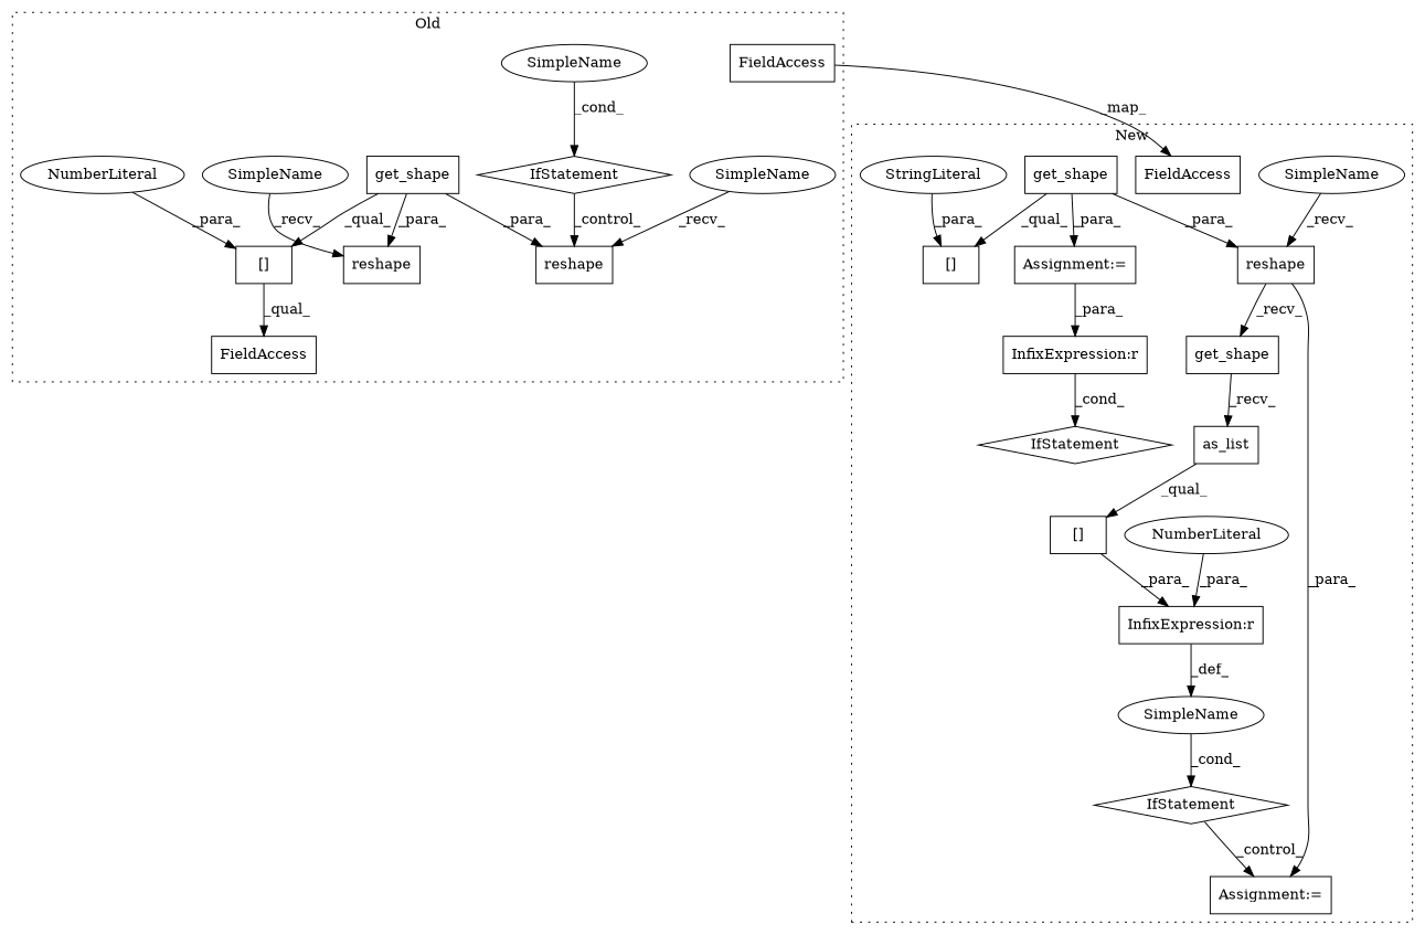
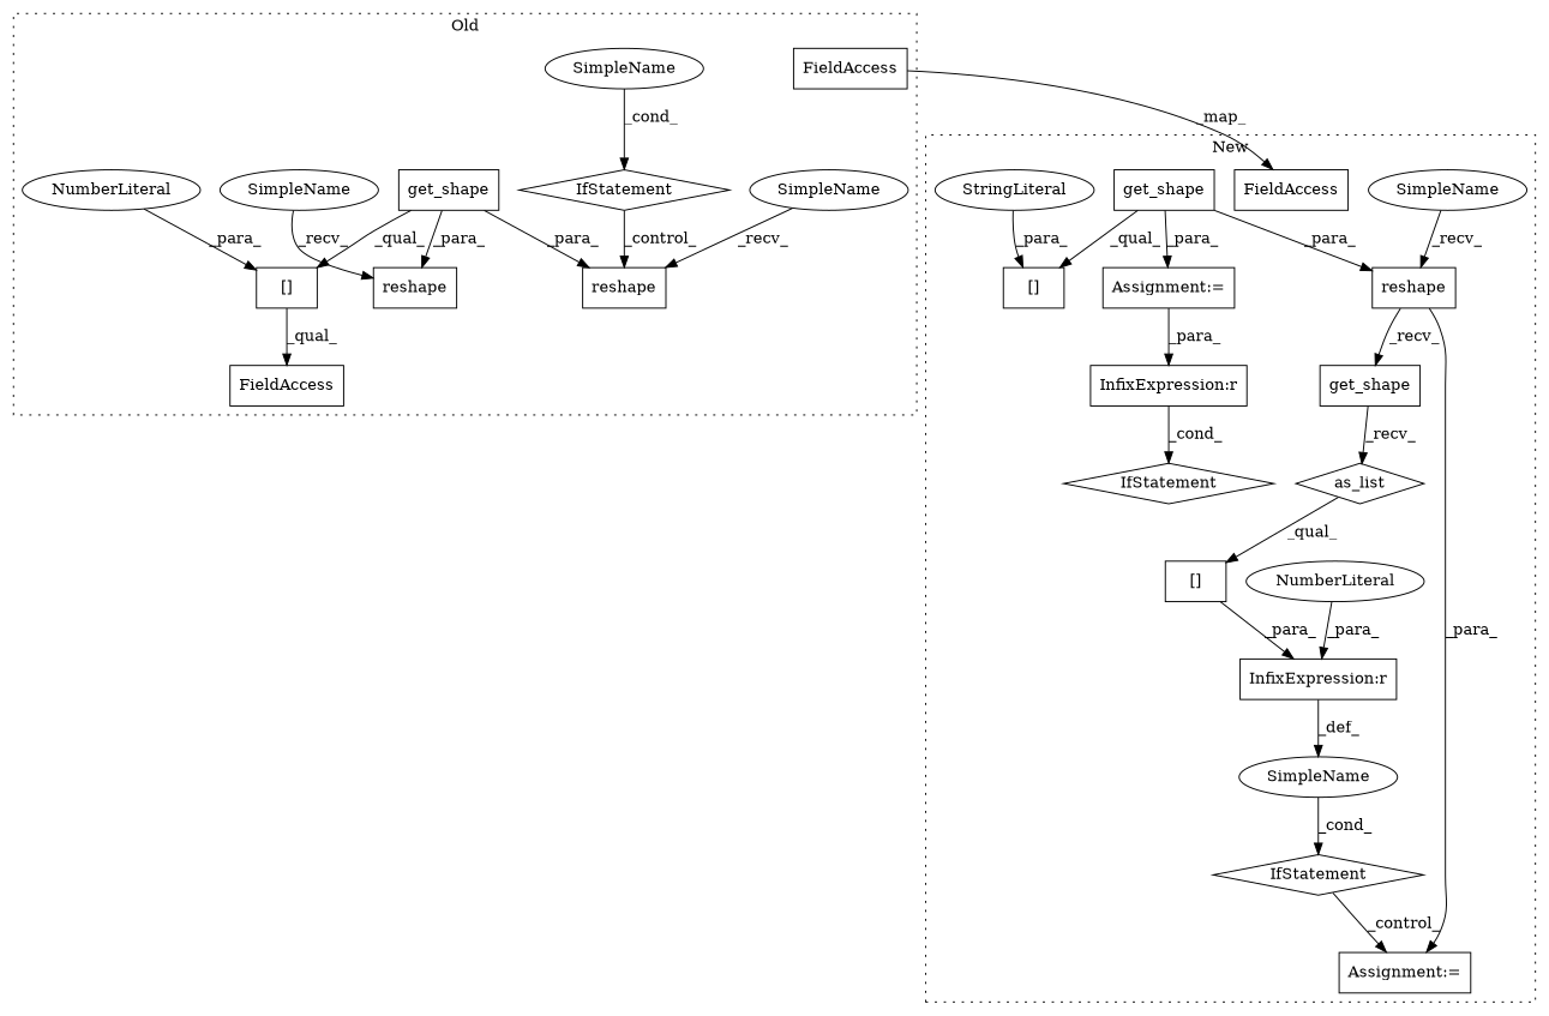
  digraph {
    node [a=32 l=1 shape=box]
    n1 [l="8,1" label=reshape s="1859,1902"]
    n2 [a=25 l="4,2" label=IfStatement s="1803,1825" shape=diamond]
    n3 [l="8,1" label=reshape s="1749,1794"]
    n4 [a=42 label=SimpleName shape=ellipse l=""]
    n5 [l=11 label=get_shape s=1697]
    n6 [a=2 l="25,1" label="[]" s="1684,1710"]
    n7 [a=22 l=33 label=FieldAccess s=1684]
    n8 [a=34 label=NumberLiteral s=1709 shape=ellipse]
    n9 [a=22 l=13 label=FieldAccess s=2473]
    n10 [a=42 l=10 label=SimpleName s=1738 shape=ellipse]
    n11 [a=42 l=10 label=SimpleName s=1848 shape=ellipse]
    n12 [l=11 label=get_shape s=2344]
    n13 [a=25 l="4,2" label=IfStatement s="2775,2818" shape=diamond]
    n14 [a=2 l="29,1" label="[]" s="2337,2384"]
    n15 [l="8,1" label=reshape s="2476,2513"]
    n16 [a=22 l=13 label=FieldAccess s=2270]
    n17 [a=25 l="4,2" label=IfStatement s="2526,2575" shape=diamond]
    n18 [a=42 label=SimpleName shape=ellipse l=""]
    n19 [a=7 label="Assignment:=" s=2605]
    n20 [a=2 l="37,1" label="[]" s="2530,2569"]
    n21 [l=11 label=get_shape s=2545]
-   n22 [l=9 label=as_list s=2557]
+   n22 [l=9 label=as_list s=2557 shape=diamond]
    n23 [a=45 l=18 label=StringLiteral s=2366 shape=ellipse]
    n24 [a=27 l=4 label="InfixExpression:r" s=2813]
    n25 [a=27 l=4 label="InfixExpression:r" s=2570]
    n26 [a=34 label=NumberLiteral s=2574 shape=ellipse]
    n27 [a=7 label="Assignment:=" s=2713]
    n28 [a=42 l=10 label=SimpleName s=2465 shape=ellipse]
    subgraph cluster_1 {
      label=Old
      style=dotted
      n1
      n2
      n3
      n4
      n5
      n6
      n7
      n8
      n9
      n10
      n11
    }
    subgraph cluster_2 {
      label=New
      style=dotted
      n12
      n13
      n14
      n15
      n16
      n17
      n18
      n19
      n20
      n21
      n22
      n23
      n24
      n25
      n26
      n27
      n28
    }
    n2 -> n1 [label=_control_]
    n4 -> n2 [label=_cond_]
    n5 -> n1 [label=_para_]
    n5 -> n3 [label=_para_]
    n5 -> n6 [label=_qual_]
    n6 -> n7 [label=_qual_]
    n8 -> n6 [label=_para_]
    n9 -> n16 [label=_map_]
    n10 -> n3 [label=_recv_]
    n11 -> n1 [label=_recv_]
    n12 -> n14 [label=_qual_]
    n12 -> n15 [label=_para_]
    n12 -> n27 [label=_para_]
    n15 -> n19 [label=_para_]
    n15 -> n21 [label=_recv_]
    n17 -> n19 [label=_control_]
    n18 -> n17 [label=_cond_]
    n20 -> n25 [label=_para_]
    n21 -> n22 [label=_recv_]
    n22 -> n20 [label=_qual_]
    n23 -> n14 [label=_para_]
    n24 -> n13 [label=_cond_]
    n25 -> n18 [label=_def_]
    n26 -> n25 [label=_para_]
    n27 -> n24 [label=_para_]
    n28 -> n15 [label=_recv_]
  }
